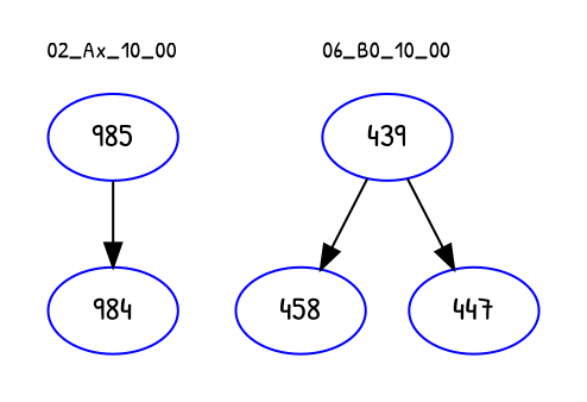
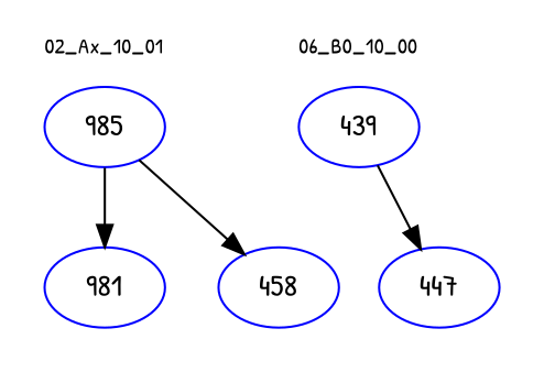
  digraph {
    fontname="Patrick Hand"
    node [color=blue fontname="Patrick Hand"]
    edge [color=black fontname="Patrick Hand"]
    n1 [label=985]
-   n2 [label=984]
+   n2 [label=981]
    n3 [label=439]
    n4 [label=447]
    n5 [label=458]
    subgraph cluster_1 {
      color=white
      fontsize=10
-     label="02_Ax_10_00"
+     label="02_Ax_10_01"
      n1
      n2
    }
    subgraph cluster_2 {
      color=white
      fontsize=10
      label="06_B0_10_00"
      n3
      n4
      n5
    }
    n1 -> n2
    n3 -> n4
-   n3 -> n5
+   n1 -> n5
  }
